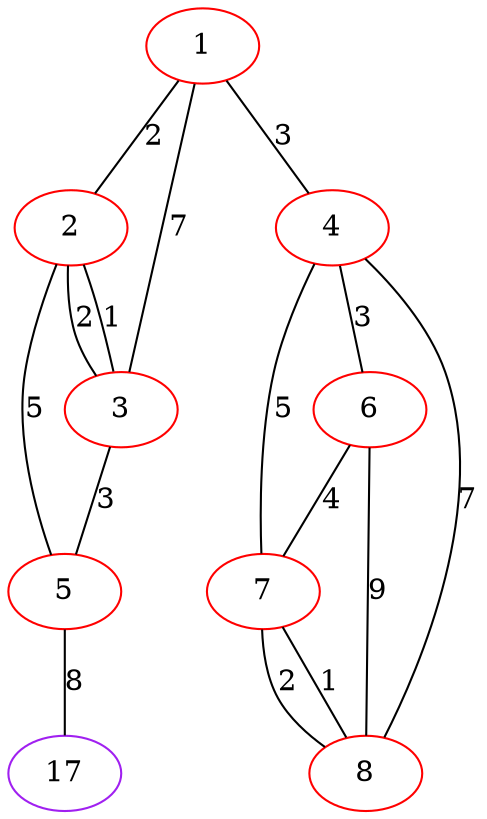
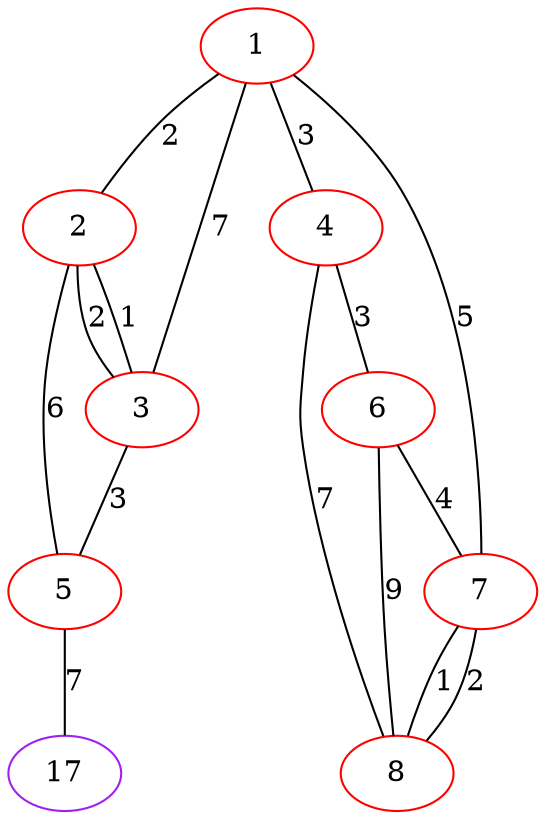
  graph {
    node [color=red weight=1]
    1
    2
    3
    4
    5
    6
    7
    8
    n9 [color=purple label=17 weight=4]
    1 -- 2 [label=2]
    1 -- 3 [label=7]
    1 -- 4 [label=3]
    2 -- 3 [label=2]
    2 -- 3 [label=1]
-   2 -- 5 [label=5]
+   2 -- 5 [label=6]
    3 -- 5 [label=3]
    4 -- 6 [label=3]
-   4 -- 7 [label=5]
+   1 -- 7 [label=5]
    4 -- 8 [label=7]
-   5 -- n9 [label=8]
+   5 -- n9 [label=7]
    6 -- 7 [label=4]
    6 -- 8 [label=9]
    7 -- 8 [label=1]
    7 -- 8 [label=2]
  }
